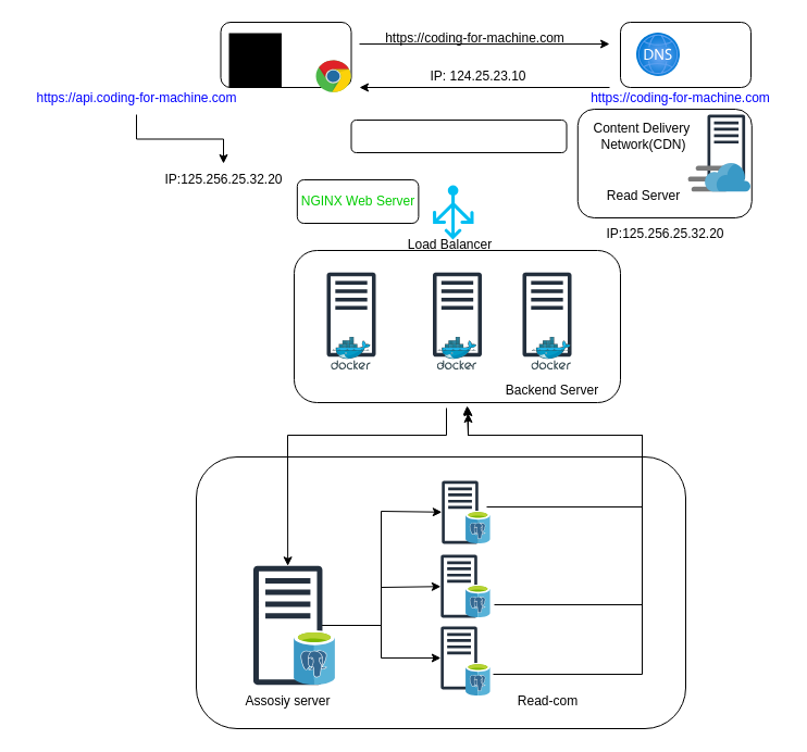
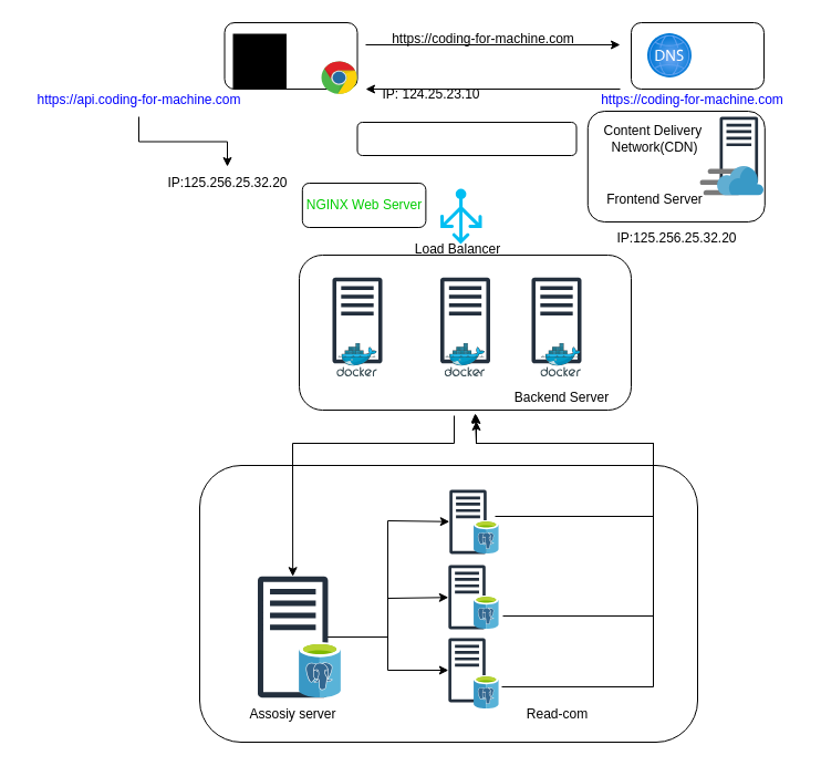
  <mxCell id="0" />
  <mxCell id="1" parent="0" />
  <mxCell id="2" value="" style="rounded=1;whiteSpace=wrap;html=1;" vertex="1" parent="1"><mxGeometry x="322.5" y="110" width="198" height="30" as="geometry" /></mxCell>
  <mxCell id="3" value="" style="rounded=1;whiteSpace=wrap;html=1;" vertex="1" parent="1"><mxGeometry x="202.5" y="20" width="120" height="60" as="geometry" /></mxCell>
  <mxCell id="4" value="" style="rounded=1;whiteSpace=wrap;html=1;" vertex="1" parent="1"><mxGeometry x="270" y="230" width="300" height="140" as="geometry" /></mxCell>
  <mxCell id="5" value="" style="sketch=0;outlineConnect=0;fontColor=#232F3E;gradientColor=none;fillColor=#232F3D;strokeColor=none;dashed=0;verticalLabelPosition=bottom;verticalAlign=top;align=center;html=1;fontSize=12;fontStyle=0;aspect=fixed;pointerEvents=1;shape=mxgraph.aws4.traditional_server;" vertex="1" parent="1"><mxGeometry x="300" y="250" width="45" height="78" as="geometry" /></mxCell>
  <mxCell id="6" value="`&lt;span style=&quot;white-space: pre;&quot;&gt;&#09;&lt;/span&gt;`" style="sketch=0;outlineConnect=0;fontColor=#232F3E;gradientColor=none;fillColor=#232F3D;strokeColor=none;dashed=0;verticalLabelPosition=bottom;verticalAlign=top;align=center;html=1;fontSize=12;fontStyle=0;aspect=fixed;pointerEvents=1;shape=mxgraph.aws4.traditional_server;" vertex="1" parent="1"><mxGeometry x="397.5" y="250" width="45" height="78" as="geometry" /></mxCell>
  <mxCell id="7" value="" style="sketch=0;outlineConnect=0;fontColor=#232F3E;gradientColor=none;fillColor=#232F3D;strokeColor=none;dashed=0;verticalLabelPosition=bottom;verticalAlign=top;align=center;html=1;fontSize=12;fontStyle=0;aspect=fixed;pointerEvents=1;shape=mxgraph.aws4.traditional_server;" vertex="1" parent="1"><mxGeometry x="480" y="250" width="45" height="78" as="geometry" /></mxCell>
  <mxCell id="8" value="" style="image;sketch=0;aspect=fixed;html=1;points=[];align=center;fontSize=12;image=img/lib/mscae/Docker.svg;" vertex="1" parent="1"><mxGeometry x="488.41" y="310" width="36.59" height="30" as="geometry" /></mxCell>
  <mxCell id="9" value="" style="image;sketch=0;aspect=fixed;html=1;points=[];align=center;fontSize=12;image=img/lib/mscae/Docker.svg;" vertex="1" parent="1"><mxGeometry x="401.7" y="310" width="36.59" height="30" as="geometry" /></mxCell>
  <mxCell id="10" value="" style="image;sketch=0;aspect=fixed;html=1;points=[];align=center;fontSize=12;image=img/lib/mscae/Docker.svg;" vertex="1" parent="1"><mxGeometry x="304.2" y="310" width="36.59" height="30" as="geometry" /></mxCell>
  <mxCell id="11" value="" style="verticalLabelPosition=bottom;html=1;verticalAlign=top;align=center;strokeColor=none;fillColor=#00BEF2;shape=mxgraph.azure.load_balancer_generic;pointerEvents=1;" vertex="1" parent="1"><mxGeometry x="397.5" y="170" width="37.5" height="50" as="geometry" /></mxCell>
  <mxCell id="12" value="" style="sketch=0;verticalLabelPosition=bottom;sketch=0;aspect=fixed;html=1;verticalAlign=top;strokeColor=none;fillColor=#000000;align=center;outlineConnect=0;pointerEvents=1;shape=mxgraph.citrix2.external_users;" vertex="1" parent="1"><mxGeometry x="210" y="30" width="48.45" height="50" as="geometry" /></mxCell>
  <mxCell id="13" value="" style="dashed=0;outlineConnect=0;html=1;align=center;labelPosition=center;verticalLabelPosition=bottom;verticalAlign=top;shape=mxgraph.weblogos.chrome" vertex="1" parent="1"><mxGeometry x="290" y="55" width="32.5" height="30" as="geometry" /></mxCell>
  <mxCell id="14" value="" style="rounded=1;whiteSpace=wrap;html=1;" vertex="1" parent="1"><mxGeometry x="570" y="20" width="120" height="60" as="geometry" /></mxCell>
  <mxCell id="15" value="" style="image;aspect=fixed;html=1;points=[];align=center;fontSize=12;image=img/lib/azure2/networking/DNS_Zones.svg;" vertex="1" parent="1"><mxGeometry x="585" y="30" width="40" height="40" as="geometry" /></mxCell>
  <mxCell id="16" value="" style="endArrow=classic;html=1;rounded=0;" edge="1" parent="1"><mxGeometry width="50" height="50" relative="1" as="geometry"><mxPoint x="330" y="40" as="sourcePoint" /><mxPoint x="560" y="40" as="targetPoint" /></mxGeometry></mxCell>
  <mxCell id="17" value="" style="endArrow=classic;html=1;rounded=0;" edge="1" parent="1"><mxGeometry width="50" height="50" relative="1" as="geometry"><mxPoint x="560" y="80" as="sourcePoint" /><mxPoint x="330" y="80" as="targetPoint" /></mxGeometry></mxCell>
- <mxCell id="18" value="IP: 124.25.23.10" style="text;html=1;align=center;verticalAlign=middle;resizable=0;points=[];autosize=1;strokeColor=none;fillColor=none;" vertex="1" parent="1"><mxGeometry x="384.39" y="55" width="110" height="30" as="geometry" /></mxCell>
+ <mxCell id="18" value="IP: 124.25.23.10" style="text;html=1;align=center;verticalAlign=middle;resizable=0;points=[];autosize=1;strokeColor=none;fillColor=none;" vertex="1" parent="1"><mxGeometry x="334.39" y="70" width="110" height="30" as="geometry" /></mxCell>
  <mxCell id="19" value="https://coding-for-machine.com" style="text;html=1;align=center;verticalAlign=middle;resizable=0;points=[];autosize=1;strokeColor=none;fillColor=none;" vertex="1" parent="1"><mxGeometry x="340.79" y="20" width="190" height="30" as="geometry" /></mxCell>
  <mxCell id="20" value="" style="rounded=1;whiteSpace=wrap;html=1;" vertex="1" parent="1"><mxGeometry x="180" y="420" width="450" height="250" as="geometry" /></mxCell>
  <mxCell id="21" value="" style="sketch=0;outlineConnect=0;fontColor=#232F3E;gradientColor=none;fillColor=#232F3D;strokeColor=none;dashed=0;verticalLabelPosition=bottom;verticalAlign=top;align=center;html=1;fontSize=12;fontStyle=0;aspect=fixed;pointerEvents=1;shape=mxgraph.aws4.traditional_server;" vertex="1" parent="1"><mxGeometry x="232.49" y="520" width="63.46" height="110" as="geometry" /></mxCell>
  <mxCell id="22" value="" style="image;sketch=0;aspect=fixed;html=1;points=[];align=center;fontSize=12;image=img/lib/mscae/Azure_Database_for_PostgreSQL_servers.svg;" vertex="1" parent="1"><mxGeometry x="270" y="580" width="38" height="50" as="geometry" /></mxCell>
  <mxCell id="23" value="Assosiy server" style="text;html=1;align=center;verticalAlign=middle;resizable=0;points=[];autosize=1;strokeColor=none;fillColor=none;" vertex="1" parent="1"><mxGeometry x="214.22" y="630" width="100" height="30" as="geometry" /></mxCell>
  <mxCell id="24" value="" style="sketch=0;outlineConnect=0;fontColor=#232F3E;gradientColor=none;fillColor=#232F3D;strokeColor=none;dashed=0;verticalLabelPosition=bottom;verticalAlign=top;align=center;html=1;fontSize=12;fontStyle=0;aspect=fixed;pointerEvents=1;shape=mxgraph.aws4.traditional_server;" vertex="1" parent="1"><mxGeometry x="405.79" y="442" width="33.46" height="58" as="geometry" /></mxCell>
  <mxCell id="25" value="" style="image;sketch=0;aspect=fixed;html=1;points=[];align=center;fontSize=12;image=img/lib/mscae/Azure_Database_for_PostgreSQL_servers.svg;" vertex="1" parent="1"><mxGeometry x="427.99" y="470" width="22.8" height="30" as="geometry" /></mxCell>
  <mxCell id="26" value="" style="sketch=0;outlineConnect=0;fontColor=#232F3E;gradientColor=none;fillColor=#232F3D;strokeColor=none;dashed=0;verticalLabelPosition=bottom;verticalAlign=top;align=center;html=1;fontSize=12;fontStyle=0;aspect=fixed;pointerEvents=1;shape=mxgraph.aws4.traditional_server;" vertex="1" parent="1"><mxGeometry x="404.83" y="510" width="33.46" height="58" as="geometry" /></mxCell>
  <mxCell id="27" value="" style="sketch=0;outlineConnect=0;fontColor=#232F3E;gradientColor=none;fillColor=#232F3D;strokeColor=none;dashed=0;verticalLabelPosition=bottom;verticalAlign=top;align=center;html=1;fontSize=12;fontStyle=0;aspect=fixed;pointerEvents=1;shape=mxgraph.aws4.traditional_server;" vertex="1" parent="1"><mxGeometry x="404.83" y="576" width="33.46" height="58" as="geometry" /></mxCell>
  <mxCell id="28" value="" style="image;sketch=0;aspect=fixed;html=1;points=[];align=center;fontSize=12;image=img/lib/mscae/Azure_Database_for_PostgreSQL_servers.svg;" vertex="1" parent="1"><mxGeometry x="427.99" y="538" width="22.8" height="30" as="geometry" /></mxCell>
  <mxCell id="29" value="" style="image;sketch=0;aspect=fixed;html=1;points=[];align=center;fontSize=12;image=img/lib/mscae/Azure_Database_for_PostgreSQL_servers.svg;" vertex="1" parent="1"><mxGeometry x="427.99" y="610" width="22.8" height="30" as="geometry" /></mxCell>
  <mxCell id="30" value="" style="endArrow=classic;html=1;rounded=0;" edge="1" parent="1" source="21" target="24"><mxGeometry width="50" height="50" relative="1" as="geometry"><mxPoint x="400" y="650" as="sourcePoint" /><mxPoint x="400" y="470" as="targetPoint" /><Array as="points"><mxPoint x="350" y="575" /><mxPoint x="350" y="470" /></Array></mxGeometry></mxCell>
  <mxCell id="31" value="" style="endArrow=classic;html=1;rounded=0;" edge="1" parent="1" source="21" target="27"><mxGeometry width="50" height="50" relative="1" as="geometry"><mxPoint x="400" y="650" as="sourcePoint" /><mxPoint x="450" y="600" as="targetPoint" /><Array as="points"><mxPoint x="350" y="575" /><mxPoint x="350" y="605" /></Array></mxGeometry></mxCell>
  <mxCell id="32" value="" style="endArrow=classic;html=1;rounded=0;" edge="1" parent="1" source="21" target="26"><mxGeometry width="50" height="50" relative="1" as="geometry"><mxPoint x="400" y="650" as="sourcePoint" /><mxPoint x="450" y="600" as="targetPoint" /><Array as="points"><mxPoint x="350" y="575" /><mxPoint x="350" y="540" /></Array></mxGeometry></mxCell>
  <mxCell id="33" value="Read-com" style="text;html=1;align=center;verticalAlign=middle;resizable=0;points=[];autosize=1;strokeColor=none;fillColor=none;" vertex="1" parent="1"><mxGeometry x="462.5" y="630" width="80" height="30" as="geometry" /></mxCell>
  <mxCell id="34" value="" style="endArrow=classic;html=1;rounded=0;" edge="1" parent="1" target="21"><mxGeometry width="50" height="50" relative="1" as="geometry"><mxPoint x="410" y="375" as="sourcePoint" /><mxPoint x="450" y="470.877" as="targetPoint" /><Array as="points"><mxPoint x="410" y="400" /><mxPoint x="264" y="400" /></Array></mxGeometry></mxCell>
  <mxCell id="35" value="" style="endArrow=classic;html=1;rounded=0;exitX=0.834;exitY=-0.133;exitDx=0;exitDy=0;exitPerimeter=0;entryX=0.533;entryY=1.029;entryDx=0;entryDy=0;entryPerimeter=0;" edge="1" parent="1" source="25" target="4"><mxGeometry width="50" height="50" relative="1" as="geometry"><mxPoint x="420" y="385" as="sourcePoint" /><mxPoint x="274" y="530" as="targetPoint" /><Array as="points"><mxPoint x="590" y="466" /><mxPoint x="590" y="400" /><mxPoint x="430" y="400" /></Array></mxGeometry></mxCell>
  <mxCell id="36" value="" style="endArrow=classic;html=1;rounded=0;exitX=1.141;exitY=0.6;exitDx=0;exitDy=0;exitPerimeter=0;entryX=0.53;entryY=1.021;entryDx=0;entryDy=0;entryPerimeter=0;" edge="1" parent="1" source="28" target="4"><mxGeometry width="50" height="50" relative="1" as="geometry"><mxPoint x="457" y="476" as="sourcePoint" /><mxPoint x="430" y="380" as="targetPoint" /><Array as="points"><mxPoint x="590" y="556" /><mxPoint x="590" y="400" /><mxPoint x="430" y="400" /></Array></mxGeometry></mxCell>
  <mxCell id="37" value="" style="endArrow=classic;html=1;rounded=0;exitX=1.097;exitY=0.333;exitDx=0;exitDy=0;exitPerimeter=0;" edge="1" parent="1" source="29"><mxGeometry width="50" height="50" relative="1" as="geometry"><mxPoint x="464" y="566" as="sourcePoint" /><mxPoint x="430" y="380" as="targetPoint" /><Array as="points"><mxPoint x="590" y="620" /><mxPoint x="590" y="400" /><mxPoint x="430" y="400" /></Array></mxGeometry></mxCell>
  <mxCell id="38" value="" style="rounded=1;whiteSpace=wrap;html=1;" vertex="1" parent="1"><mxGeometry x="530.79" y="100" width="160" height="100" as="geometry" /></mxCell>
  <mxCell id="39" value="Backend Server" style="text;html=1;align=center;verticalAlign=middle;resizable=0;points=[];autosize=1;strokeColor=none;fillColor=none;" vertex="1" parent="1"><mxGeometry x="451.71" y="344" width="110" height="30" as="geometry" /></mxCell>
- <mxCell id="40" value="Read Server" style="text;html=1;align=center;verticalAlign=middle;resizable=0;points=[];autosize=1;strokeColor=none;fillColor=none;" vertex="1" parent="1"><mxGeometry x="535.79" y="165" width="110" height="30" as="geometry" /></mxCell>
+ <mxCell id="40" value="Frontend Server" style="text;html=1;align=center;verticalAlign=middle;resizable=0;points=[];autosize=1;strokeColor=none;fillColor=none;" vertex="1" parent="1"><mxGeometry x="535.79" y="165" width="110" height="30" as="geometry" /></mxCell>
  <mxCell id="41" value="" style="sketch=0;outlineConnect=0;fontColor=#232F3E;gradientColor=none;fillColor=#232F3D;strokeColor=none;dashed=0;verticalLabelPosition=bottom;verticalAlign=top;align=center;html=1;fontSize=12;fontStyle=0;aspect=fixed;pointerEvents=1;shape=mxgraph.aws4.traditional_server;" vertex="1" parent="1"><mxGeometry x="650" y="105" width="34.62" height="60" as="geometry" /></mxCell>
  <mxCell id="42" value="" style="image;sketch=0;aspect=fixed;html=1;points=[];align=center;fontSize=12;image=img/lib/mscae/Content_Delivery_Network.svg;" vertex="1" parent="1"><mxGeometry x="632.39" y="150" width="57.61" height="26.5" as="geometry" /></mxCell>
  <mxCell id="43" value="Content Delivery&amp;nbsp;&lt;div&gt;Network(CDN)&lt;/div&gt;" style="text;html=1;align=center;verticalAlign=middle;resizable=0;points=[];autosize=1;strokeColor=none;fillColor=none;" vertex="1" parent="1"><mxGeometry x="530.79" y="105" width="120" height="40" as="geometry" /></mxCell>
  <mxCell id="44" value="Load Balancer " style="text;html=1;align=center;verticalAlign=middle;resizable=0;points=[];autosize=1;strokeColor=none;fillColor=none;" vertex="1" parent="1"><mxGeometry x="362.5" y="210" width="100" height="30" as="geometry" /></mxCell>
  <mxCell id="45" value="" style="edgeStyle=orthogonalEdgeStyle;rounded=0;orthogonalLoop=1;jettySize=auto;html=1;" edge="1" parent="1" source="46" target="47"><mxGeometry relative="1" as="geometry" /></mxCell>
  <mxCell id="46" value="&lt;font style=&quot;color: rgb(0, 0, 255);&quot;&gt;https://api.coding-for-machine.com&lt;/font&gt;" style="text;html=1;align=center;verticalAlign=middle;resizable=0;points=[];autosize=1;strokeColor=none;fillColor=none;" vertex="1" parent="1"><mxGeometry x="20" y="75" width="210" height="30" as="geometry" /></mxCell>
  <mxCell id="47" value="IP:125.256.25.32.20" style="text;html=1;align=center;verticalAlign=middle;resizable=0;points=[];autosize=1;strokeColor=none;fillColor=none;" vertex="1" parent="1"><mxGeometry x="140" y="150" width="130" height="30" as="geometry" /></mxCell>
  <mxCell id="48" value="IP:125.256.25.32.20" style="text;html=1;align=center;verticalAlign=middle;resizable=0;points=[];autosize=1;strokeColor=none;fillColor=none;" vertex="1" parent="1"><mxGeometry x="545.79" y="200" width="130" height="30" as="geometry" /></mxCell>
  <mxCell id="49" value="&lt;font style=&quot;color: rgb(0, 0, 255);&quot;&gt;https://coding-for-machine.com&lt;/font&gt;" style="text;html=1;align=center;verticalAlign=middle;resizable=0;points=[];autosize=1;strokeColor=none;fillColor=none;" vertex="1" parent="1"><mxGeometry x="530" y="75" width="190" height="30" as="geometry" /></mxCell>
  <mxCell id="50" value="NGINX Web Server" style="rounded=1;whiteSpace=wrap;html=1;fontColor=#00CC00;" vertex="1" parent="1"><mxGeometry x="272.84" y="165" width="111.55" height="40" as="geometry" /></mxCell>
